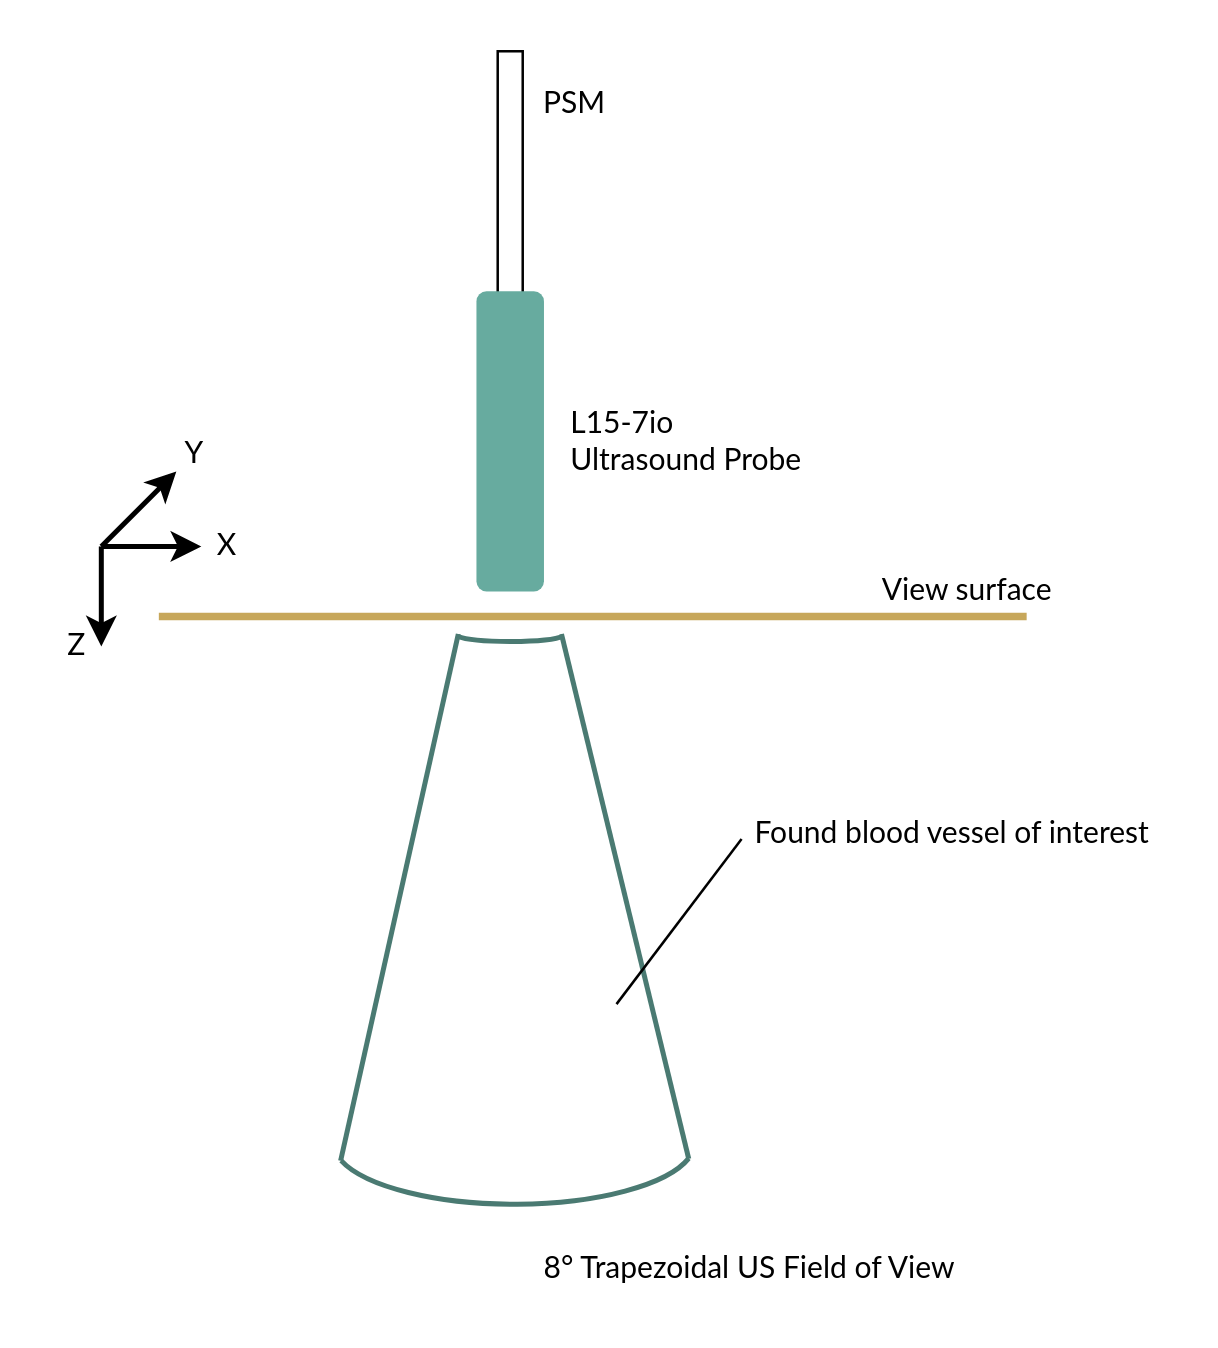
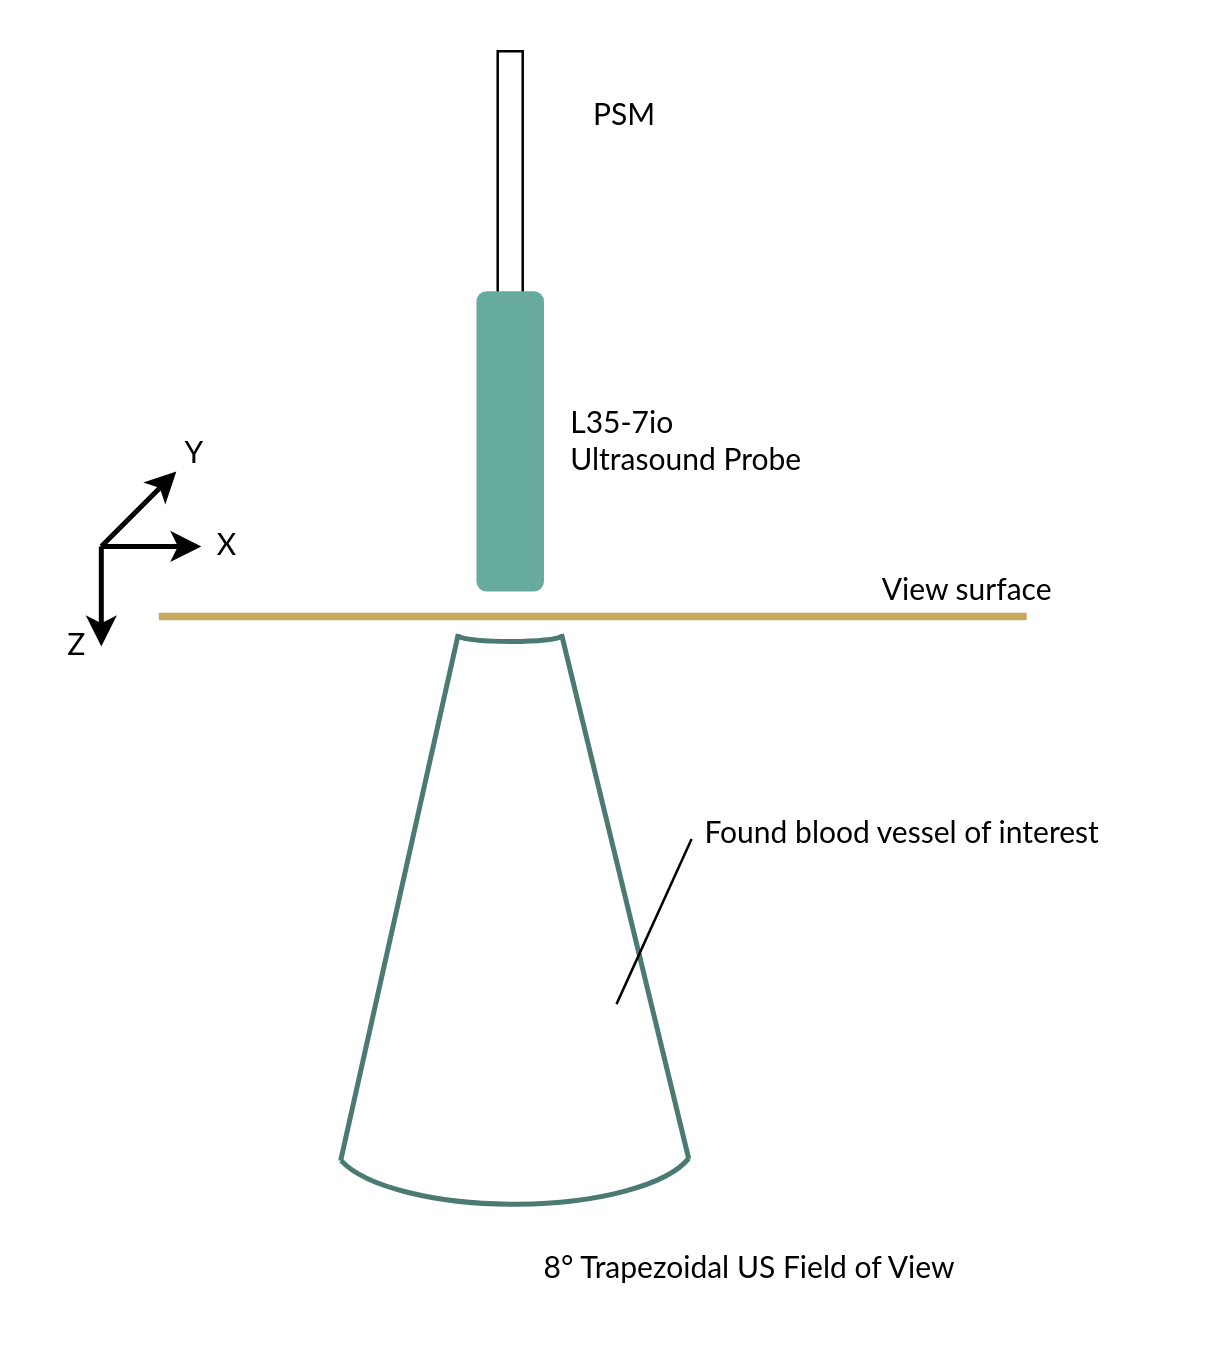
  <mxCell id="0" />
  <mxCell id="1" parent="0" />
  <mxCell id="2" value="" style="verticalLabelPosition=bottom;verticalAlign=top;html=1;shape=mxgraph.basic.arc;startAngle=0.793;endAngle=0.201;fillColor=none;direction=east;perimeter=ellipsePerimeter;rotation=-180;strokeColor=#4A7A72;strokeWidth=2;fontFamily=Lato;fontSource=https%3A%2F%2Ffonts.googleapis.com%2Fcss%3Ffamily%3DLato;" vertex="1" parent="1"><mxGeometry x="132.5" y="431" width="145" height="50" as="geometry" /></mxCell>
  <mxCell id="3" value="" style="rounded=0;whiteSpace=wrap;html=1;fontFamily=Lato;fontSource=https%3A%2F%2Ffonts.googleapis.com%2Fcss%3Ffamily%3DLato;" vertex="1" parent="1"><mxGeometry x="198.5" y="20" width="10" height="110" as="geometry" /></mxCell>
  <mxCell id="4" value="" style="rounded=1;whiteSpace=wrap;html=1;glass=0;sketch=0;shadow=0;strokeColor=none;fillColor=#67AB9F;fontFamily=Lato;fontSource=https%3A%2F%2Ffonts.googleapis.com%2Fcss%3Ffamily%3DLato;" vertex="1" parent="1"><mxGeometry x="190" y="116" width="27" height="120" as="geometry" /></mxCell>
  <mxCell id="5" value="" style="endArrow=none;html=1;strokeWidth=3;strokeColor=#C7A75B;curved=1;fontFamily=Lato;fontSource=https%3A%2F%2Ffonts.googleapis.com%2Fcss%3Ffamily%3DLato;entryX=0.8;entryY=1.149;entryDx=0;entryDy=0;entryPerimeter=0;" edge="1" parent="1"><mxGeometry width="50" height="50" relative="1" as="geometry"><mxPoint x="63" y="246" as="sourcePoint" /><mxPoint x="410" y="246.01" as="targetPoint" /></mxGeometry></mxCell>
  <mxCell id="6" value="" style="endArrow=none;html=1;strokeWidth=2;strokeColor=#4A7A72;exitX=0.978;exitY=0.347;exitDx=0;exitDy=0;exitPerimeter=0;fontFamily=Lato;fontSource=https%3A%2F%2Ffonts.googleapis.com%2Fcss%3Ffamily%3DLato;" edge="1" parent="1" source="2"><mxGeometry width="50" height="50" relative="1" as="geometry"><mxPoint x="-52" y="391" as="sourcePoint" /><mxPoint x="182.75" y="253.03" as="targetPoint" /></mxGeometry></mxCell>
  <mxCell id="7" value="" style="endArrow=none;html=1;strokeWidth=2;strokeColor=#4A7A72;exitX=0.018;exitY=0.363;exitDx=0;exitDy=0;exitPerimeter=0;fontFamily=Lato;fontSource=https%3A%2F%2Ffonts.googleapis.com%2Fcss%3Ffamily%3DLato;" edge="1" parent="1" source="2"><mxGeometry width="50" height="50" relative="1" as="geometry"><mxPoint x="423" y="443.03" as="sourcePoint" /><mxPoint x="224" y="253.03" as="targetPoint" /></mxGeometry></mxCell>
  <mxCell id="8" value="" style="shape=image;html=1;verticalAlign=top;verticalLabelPosition=bottom;labelBackgroundColor=#ffffff;imageAspect=0;aspect=fixed;image=https://cdn3.iconfinder.com/data/icons/flat-actions-icons-9/792/Close_Icon-128.png;rounded=1;shadow=0;glass=1;sketch=0;strokeColor=#4A7A72;fillColor=#67AB9F;fontFamily=Lato;fontSource=https%3A%2F%2Ffonts.googleapis.com%2Fcss%3Ffamily%3DLato;" vertex="1" parent="1"><mxGeometry x="226" y="401" width="30" height="30" as="geometry" /></mxCell>
  <mxCell id="9" value="" style="endArrow=classic;html=1;strokeWidth=2;fontFamily=Lato;fontSource=https%3A%2F%2Ffonts.googleapis.com%2Fcss%3Ffamily%3DLato;" edge="1" parent="1"><mxGeometry width="50" height="50" relative="1" as="geometry"><mxPoint x="40" y="218" as="sourcePoint" /><mxPoint x="40" y="258" as="targetPoint" /></mxGeometry></mxCell>
  <mxCell id="10" value="" style="endArrow=classic;html=1;strokeWidth=2;fontFamily=Lato;fontSource=https%3A%2F%2Ffonts.googleapis.com%2Fcss%3Ffamily%3DLato;" edge="1" parent="1"><mxGeometry width="50" height="50" relative="1" as="geometry"><mxPoint x="40" y="218" as="sourcePoint" /><mxPoint x="80" y="218" as="targetPoint" /><Array as="points"><mxPoint x="55" y="218" /></Array></mxGeometry></mxCell>
  <mxCell id="11" value="" style="endArrow=classic;html=1;strokeColor=#000000;strokeWidth=2;fontFamily=Lato;fontSource=https%3A%2F%2Ffonts.googleapis.com%2Fcss%3Ffamily%3DLato;" edge="1" parent="1"><mxGeometry width="50" height="50" relative="1" as="geometry"><mxPoint x="40" y="218" as="sourcePoint" /><mxPoint x="70" y="188" as="targetPoint" /></mxGeometry></mxCell>
  <mxCell id="12" value="Z" style="text;html=1;align=center;verticalAlign=middle;resizable=0;points=[];autosize=1;fontFamily=Lato;fontSource=https%3A%2F%2Ffonts.googleapis.com%2Fcss%3Ffamily%3DLato;" vertex="1" parent="1"><mxGeometry x="20" y="248" width="20" height="20" as="geometry" /></mxCell>
  <mxCell id="13" value="X" style="text;html=1;align=center;verticalAlign=middle;resizable=0;points=[];autosize=1;fontFamily=Lato;fontSource=https%3A%2F%2Ffonts.googleapis.com%2Fcss%3Ffamily%3DLato;" vertex="1" parent="1"><mxGeometry x="80" y="208" width="20" height="20" as="geometry" /></mxCell>
  <mxCell id="14" value="Y" style="text;html=1;align=center;verticalAlign=middle;resizable=0;points=[];autosize=1;fontFamily=Lato;fontSource=https%3A%2F%2Ffonts.googleapis.com%2Fcss%3Ffamily%3DLato;" vertex="1" parent="1"><mxGeometry x="67" y="171" width="20" height="20" as="geometry" /></mxCell>
  <mxCell id="15" value="View surface" style="text;html=1;align=center;verticalAlign=middle;resizable=0;points=[];autosize=1;fontFamily=Lato;fontSource=https%3A%2F%2Ffonts.googleapis.com%2Fcss%3Ffamily%3DLato;" vertex="1" parent="1"><mxGeometry x="346" y="226.03" width="80" height="20" as="geometry" /></mxCell>
- <mxCell id="16" value="PSM" style="text;html=1;align=center;verticalAlign=middle;resizable=0;points=[];autosize=1;fontFamily=Lato;fontSource=https%3A%2F%2Ffonts.googleapis.com%2Fcss%3Ffamily%3DLato;" vertex="1" parent="1"><mxGeometry x="208.5" y="31" width="40" height="20" as="geometry" /></mxCell>
+ <mxCell id="16" value="PSM" style="text;html=1;align=center;verticalAlign=middle;resizable=0;points=[];autosize=1;fontFamily=Lato;fontSource=https%3A%2F%2Ffonts.googleapis.com%2Fcss%3Ffamily%3DLato;" vertex="1" parent="1"><mxGeometry x="228.5" y="36" width="40" height="20" as="geometry" /></mxCell>
  <mxCell id="17" value="8° Trapezoidal US Field of View" style="text;html=1;align=center;verticalAlign=middle;resizable=0;points=[];autosize=1;fontFamily=Lato;fontSource=https%3A%2F%2Ffonts.googleapis.com%2Fcss%3Ffamily%3DLato;" vertex="1" parent="1"><mxGeometry x="209" y="497" width="180" height="20" as="geometry" /></mxCell>
- <mxCell id="18" value="Found blood vessel of interest" style="text;html=1;align=center;verticalAlign=middle;resizable=0;points=[];autosize=1;fontFamily=Lato;fontSource=https%3A%2F%2Ffonts.googleapis.com%2Fcss%3Ffamily%3DLato;" vertex="1" parent="1"><mxGeometry x="295" y="323" width="170" height="20" as="geometry" /></mxCell>
+ <mxCell id="18" value="Found blood vessel of interest" style="text;html=1;align=center;verticalAlign=middle;resizable=0;points=[];autosize=1;fontFamily=Lato;fontSource=https%3A%2F%2Ffonts.googleapis.com%2Fcss%3Ffamily%3DLato;" vertex="1" parent="1"><mxGeometry x="275" y="323" width="170" height="20" as="geometry" /></mxCell>
  <mxCell id="19" value="" style="endArrow=none;html=1;strokeColor=#000000;strokeWidth=1;entryX=0.006;entryY=0.6;entryDx=0;entryDy=0;entryPerimeter=0;fontFamily=Lato;fontSource=https%3A%2F%2Ffonts.googleapis.com%2Fcss%3Ffamily%3DLato;" edge="1" parent="1" target="18"><mxGeometry width="50" height="50" relative="1" as="geometry"><mxPoint x="246" y="401" as="sourcePoint" /><mxPoint x="296" y="351" as="targetPoint" /></mxGeometry></mxCell>
  <mxCell id="20" value="" style="verticalLabelPosition=bottom;verticalAlign=top;html=1;shape=mxgraph.basic.arc;startAngle=0.793;endAngle=0.201;fillColor=none;direction=east;perimeter=ellipsePerimeter;rotation=-180;strokeColor=#4A7A72;strokeWidth=2;fontFamily=Lato;fontSource=https%3A%2F%2Ffonts.googleapis.com%2Fcss%3Ffamily%3DLato;" vertex="1" parent="1"><mxGeometry x="181.5" y="250" width="44" height="6" as="geometry" /></mxCell>
- <mxCell id="21" value="&lt;span&gt;L15-7io&lt;br&gt;Ultrasound Probe&lt;/span&gt;" style="text;html=1;strokeColor=none;fillColor=none;align=left;verticalAlign=middle;whiteSpace=wrap;rounded=0;shadow=0;glass=1;sketch=0;fontFamily=Lato;fontSource=https%3A%2F%2Ffonts.googleapis.com%2Fcss%3Ffamily%3DLato;" vertex="1" parent="1"><mxGeometry x="226" y="150.5" width="110" height="51" as="geometry" /></mxCell>
+ <mxCell id="21" value="&lt;span&gt;L35-7io&lt;br&gt;Ultrasound Probe&lt;/span&gt;" style="text;html=1;strokeColor=none;fillColor=none;align=left;verticalAlign=middle;whiteSpace=wrap;rounded=0;shadow=0;glass=1;sketch=0;fontFamily=Lato;fontSource=https%3A%2F%2Ffonts.googleapis.com%2Fcss%3Ffamily%3DLato;" vertex="1" parent="1"><mxGeometry x="226" y="150.5" width="110" height="51" as="geometry" /></mxCell>
